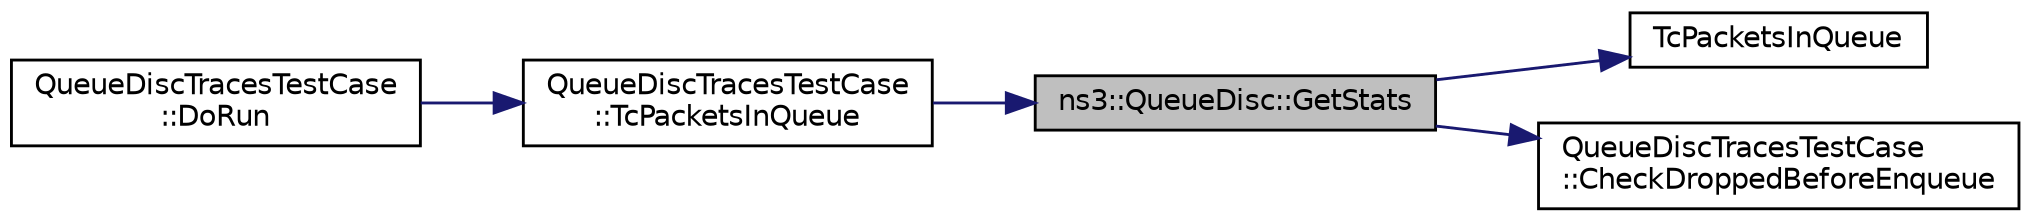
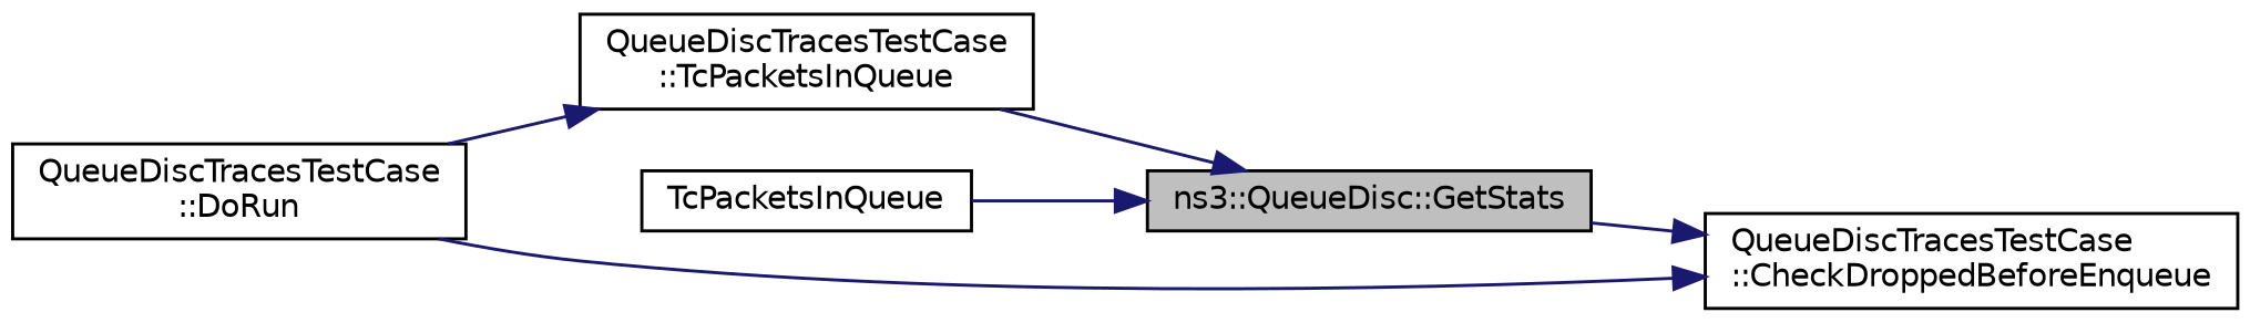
  digraph {
    rankdir=RL
    node [color=black fillcolor=white fontname=Helvetica fontsize=10 shape=record style=filled]
    edge [color=midnightblue dir=back fontname=Helvetica fontsize=10 labelfontname=Helvetica labelfontsize=10 style=solid]
    n1 [fillcolor=grey75 fontcolor=black height=0.2 label="ns3::QueueDisc::GetStats" width=0.4]
    n2 [height=0.2 label="QueueDiscTracesTestCase\l::TcPacketsInQueue" width=0.4]
    n3 [height=0.2 label=TcPacketsInQueue width=0.4]
    n4 [height=0.2 label="QueueDiscTracesTestCase\l::DoRun" width=0.4]
    n5 [height=0.2 label="QueueDiscTracesTestCase\l::CheckDroppedBeforeEnqueue" width=0.4]
    n1 -> n2
-   n3 -> n1
+   n1 -> n3
    n2 -> n4
    n5 -> n1
+   n5 -> n4
  }
